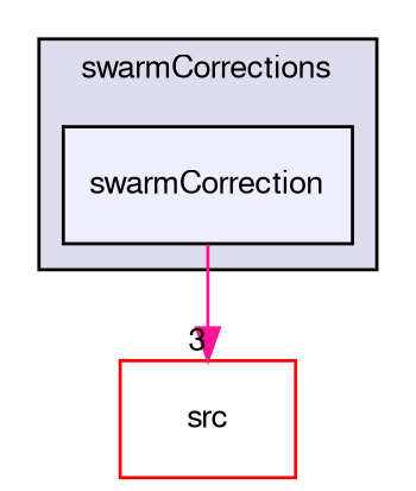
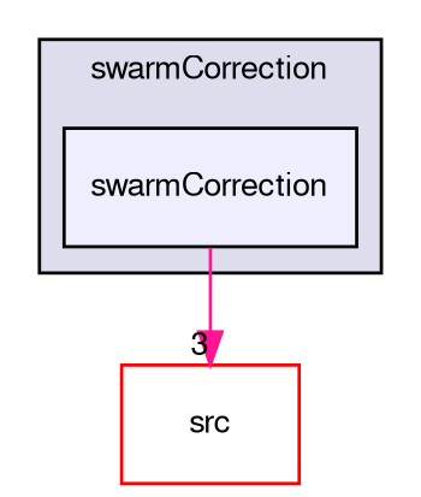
  digraph {
    compound=true
    node [fontname=FreeSans fontsize=10 shape=box]
    n1 [fillcolor="#eeeeff" label=swarmCorrection pencolor=black style=filled]
    n2 [color=red label=src]
    subgraph cluster_1 {
      bgcolor="#ddddee"
      fontname=FreeSans
      fontsize=10
-     label=swarmCorrections
+     label=swarmCorrection
      pencolor=black
      n1
    }
    n1 -> n2 [headlabel=3 labeldistance=1.5 labelfontname=FreeSans labelfontsize=10 color=deeppink]
  }
